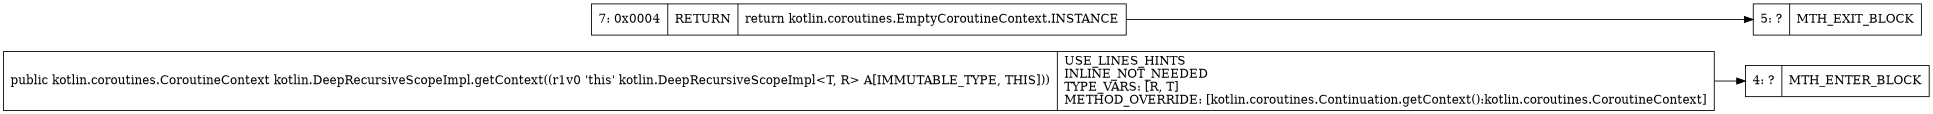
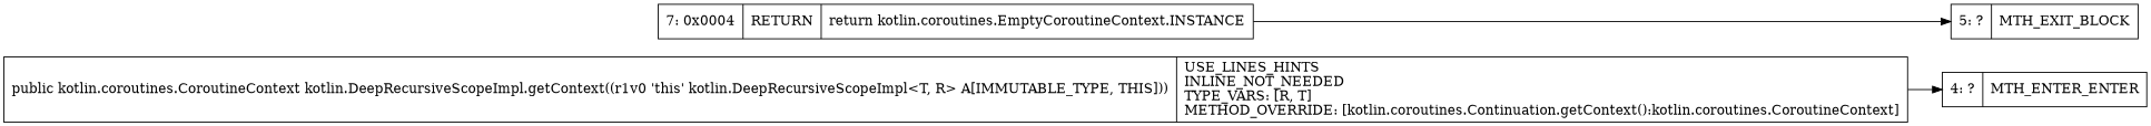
  digraph {
    rankdir=LR
    node [shape=record]
-   n1 [label="{4\:\ ?|MTH_ENTER_BLOCK\l}"]
+   n1 [label="{4\:\ ?|MTH_ENTER_ENTER\l}"]
    n2 [label="{7\:\ 0x0004|RETURN\l|return kotlin.coroutines.EmptyCoroutineContext.INSTANCE\l}"]
    n3 [label="{5\:\ ?|MTH_EXIT_BLOCK\l}"]
    n4 [label="{public kotlin.coroutines.CoroutineContext kotlin.DeepRecursiveScopeImpl.getContext((r1v0 'this' kotlin.DeepRecursiveScopeImpl\<T, R\> A[IMMUTABLE_TYPE, THIS]))  | USE_LINES_HINTS\lINLINE_NOT_NEEDED\lTYPE_VARS: [R, T]\lMETHOD_OVERRIDE: [kotlin.coroutines.Continuation.getContext():kotlin.coroutines.CoroutineContext]\l}"]
    n2 -> n3
    n4 -> n1
  }
